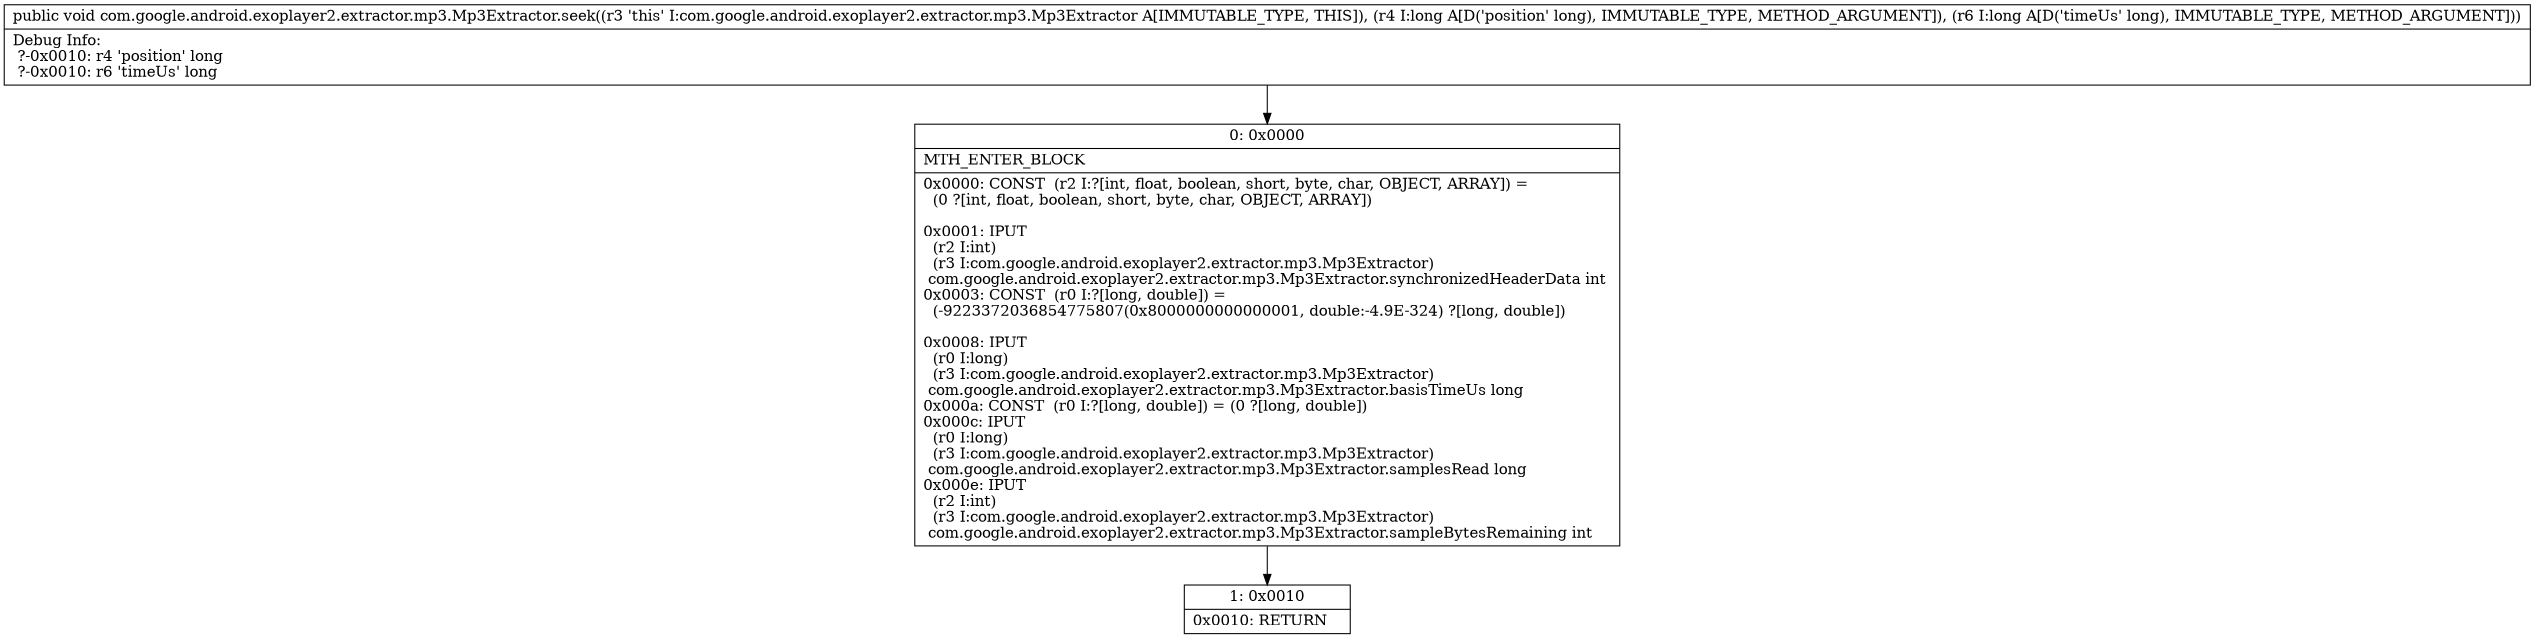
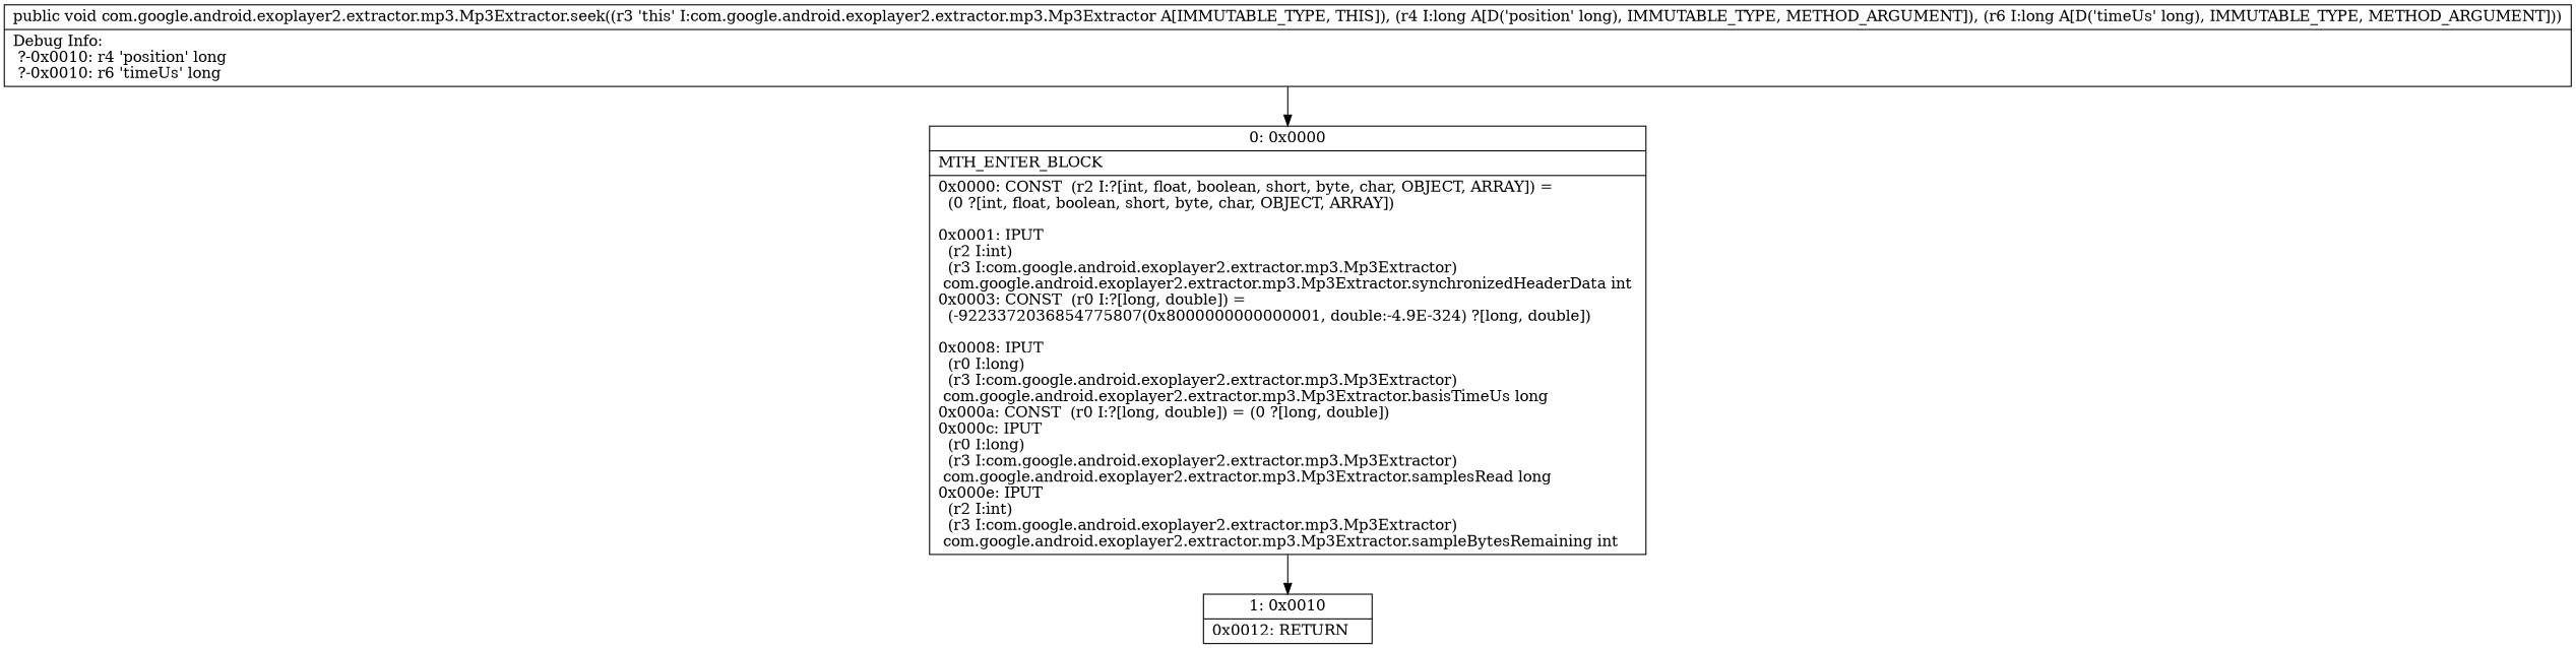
  digraph {
    node [shape=record]
    n1 [label="{0\:\ 0x0000|MTH_ENTER_BLOCK\l|0x0000: CONST  (r2 I:?[int, float, boolean, short, byte, char, OBJECT, ARRAY]) = \l  (0 ?[int, float, boolean, short, byte, char, OBJECT, ARRAY])\l \l0x0001: IPUT  \l  (r2 I:int)\l  (r3 I:com.google.android.exoplayer2.extractor.mp3.Mp3Extractor)\l com.google.android.exoplayer2.extractor.mp3.Mp3Extractor.synchronizedHeaderData int \l0x0003: CONST  (r0 I:?[long, double]) = \l  (\-9223372036854775807(0x8000000000000001, double:\-4.9E\-324) ?[long, double])\l \l0x0008: IPUT  \l  (r0 I:long)\l  (r3 I:com.google.android.exoplayer2.extractor.mp3.Mp3Extractor)\l com.google.android.exoplayer2.extractor.mp3.Mp3Extractor.basisTimeUs long \l0x000a: CONST  (r0 I:?[long, double]) = (0 ?[long, double]) \l0x000c: IPUT  \l  (r0 I:long)\l  (r3 I:com.google.android.exoplayer2.extractor.mp3.Mp3Extractor)\l com.google.android.exoplayer2.extractor.mp3.Mp3Extractor.samplesRead long \l0x000e: IPUT  \l  (r2 I:int)\l  (r3 I:com.google.android.exoplayer2.extractor.mp3.Mp3Extractor)\l com.google.android.exoplayer2.extractor.mp3.Mp3Extractor.sampleBytesRemaining int \l}"]
-   n2 [label="{1\:\ 0x0010|0x0010: RETURN   \l}"]
+   n2 [label="{1\:\ 0x0010|0x0012: RETURN   \l}"]
    n3 [label="{public void com.google.android.exoplayer2.extractor.mp3.Mp3Extractor.seek((r3 'this' I:com.google.android.exoplayer2.extractor.mp3.Mp3Extractor A[IMMUTABLE_TYPE, THIS]), (r4 I:long A[D('position' long), IMMUTABLE_TYPE, METHOD_ARGUMENT]), (r6 I:long A[D('timeUs' long), IMMUTABLE_TYPE, METHOD_ARGUMENT]))  | Debug Info:\l  ?\-0x0010: r4 'position' long\l  ?\-0x0010: r6 'timeUs' long\l}"]
    n1 -> n2
    n3 -> n1
  }
